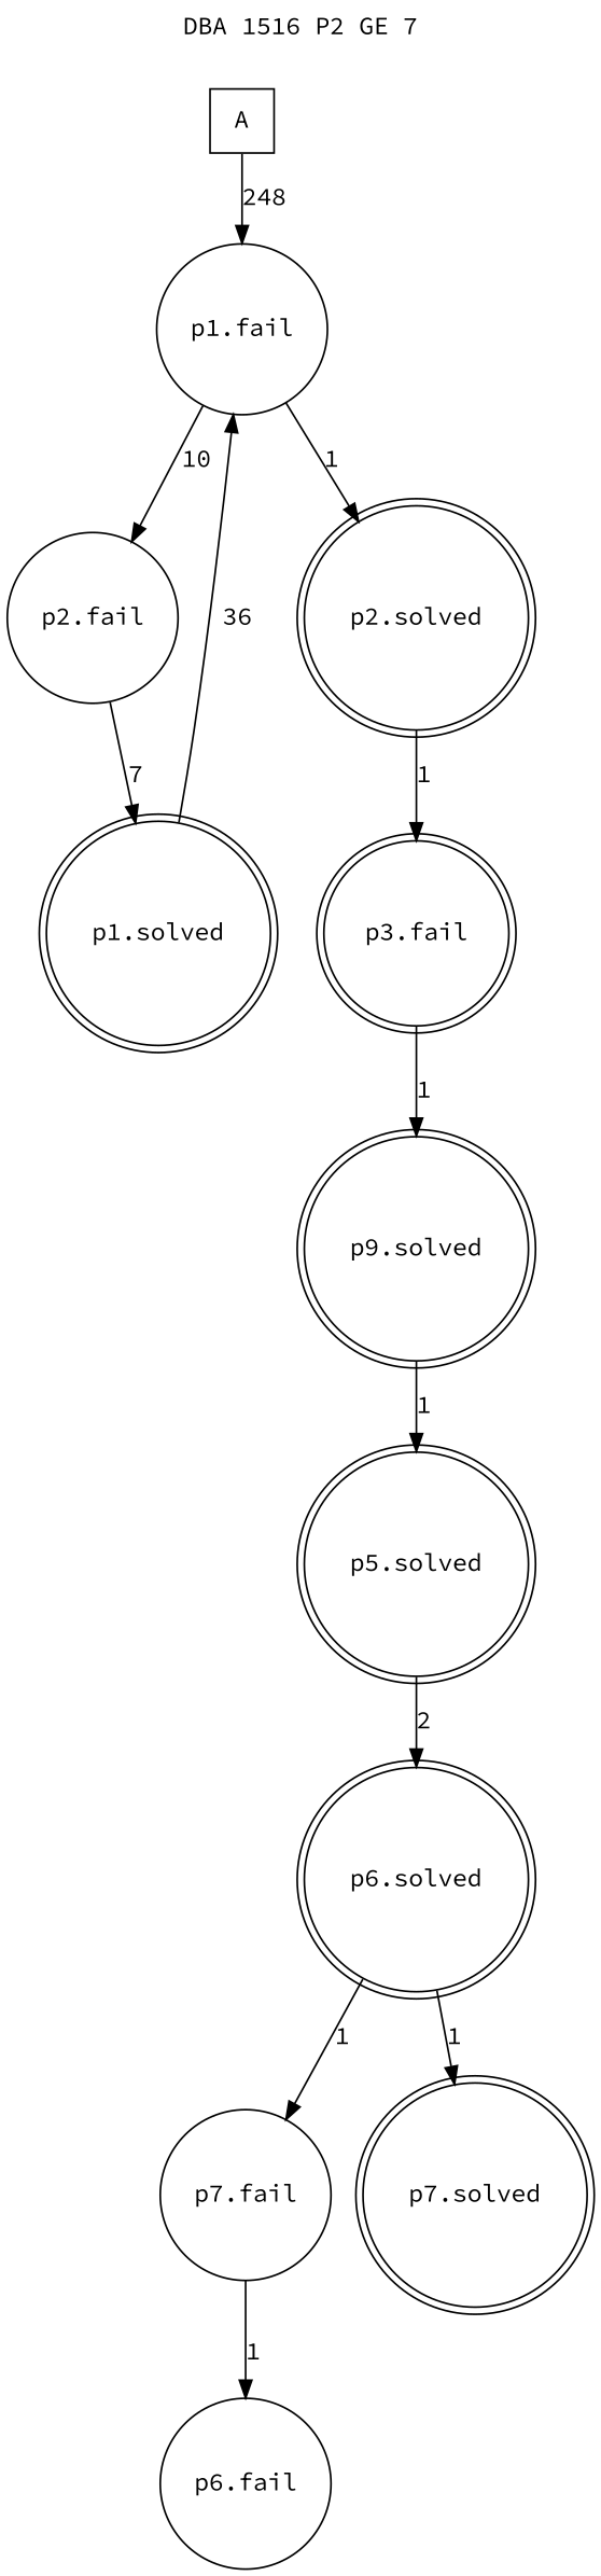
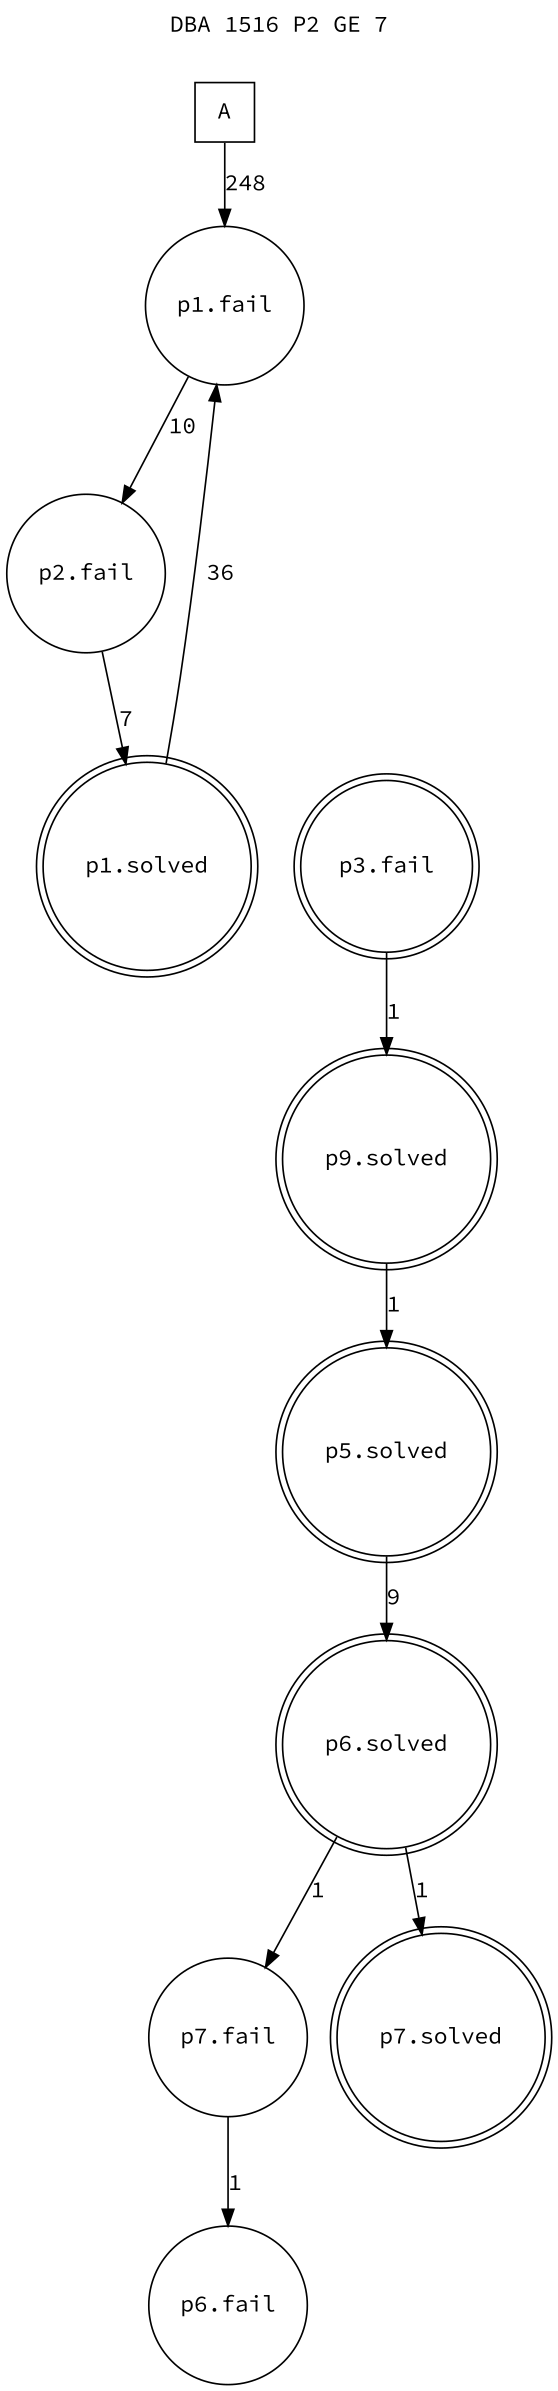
  digraph {
    fontname="Source Code Pro"
    label=" DBA 1516 P2 GE 7 "
    labelloc=tl
    rankdir=TB
    node [fontname="Source Code Pro" shape=doublecircle]
    edge [fontname="Source Code Pro"]
    n1 [label=A shape=square]
    n2 [label="p1.fail" shape=circle]
    n3 [label="p2.fail" shape=circle]
-   n4 [label="p2.solved"]
    n5 [label="p1.solved"]
    n6 [label="p3.fail"]
    n7 [label="p9.solved"]
    n8 [label="p5.solved"]
    n9 [label="p6.solved"]
    n10 [label="p7.fail" shape=circle]
    n11 [label="p7.solved"]
    n12 [label="p6.fail" shape=circle]
    n1 -> n2 [label=248]
    n2 -> n3 [label=10]
-   n2 -> n4 [label=1]
    n3 -> n5 [label=7]
-   n4 -> n6 [label=1]
    n5 -> n2 [label=36]
    n6 -> n7 [label=1]
    n7 -> n8 [label=1]
-   n8 -> n9 [label=2]
+   n8 -> n9 [label=9]
    n9 -> n10 [label=1]
    n9 -> n11 [label=1]
    n10 -> n12 [label=1]
  }
